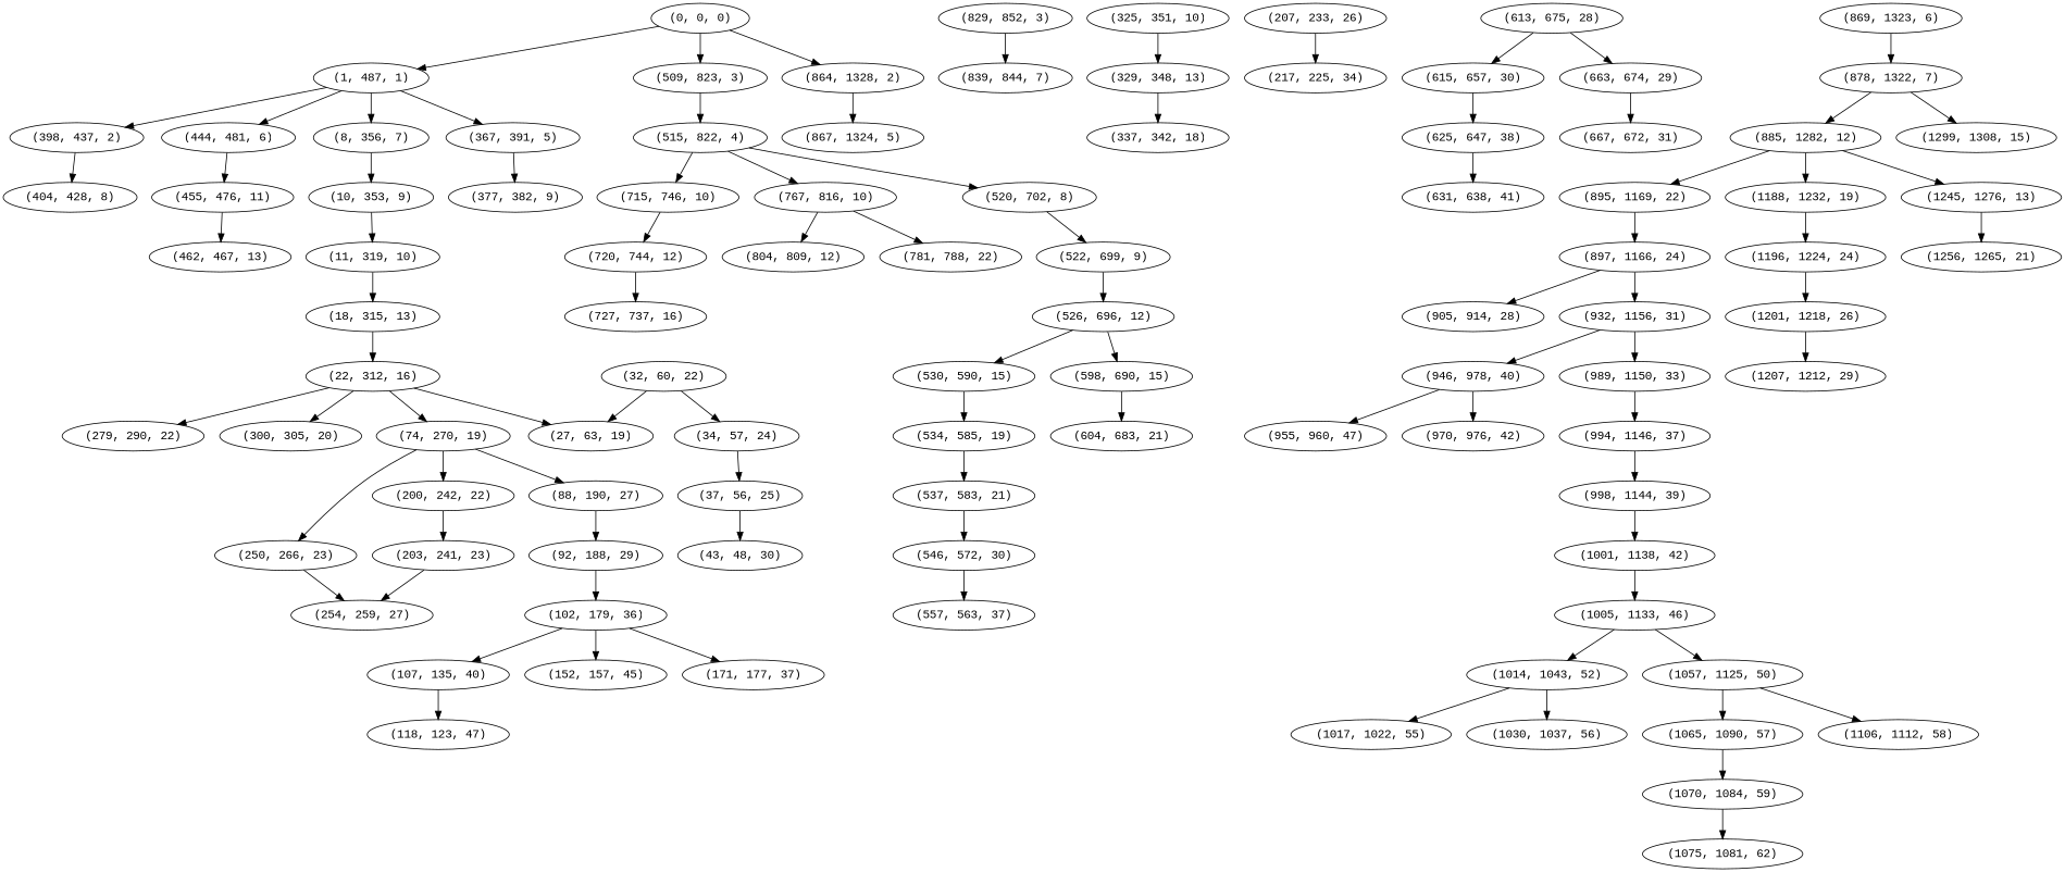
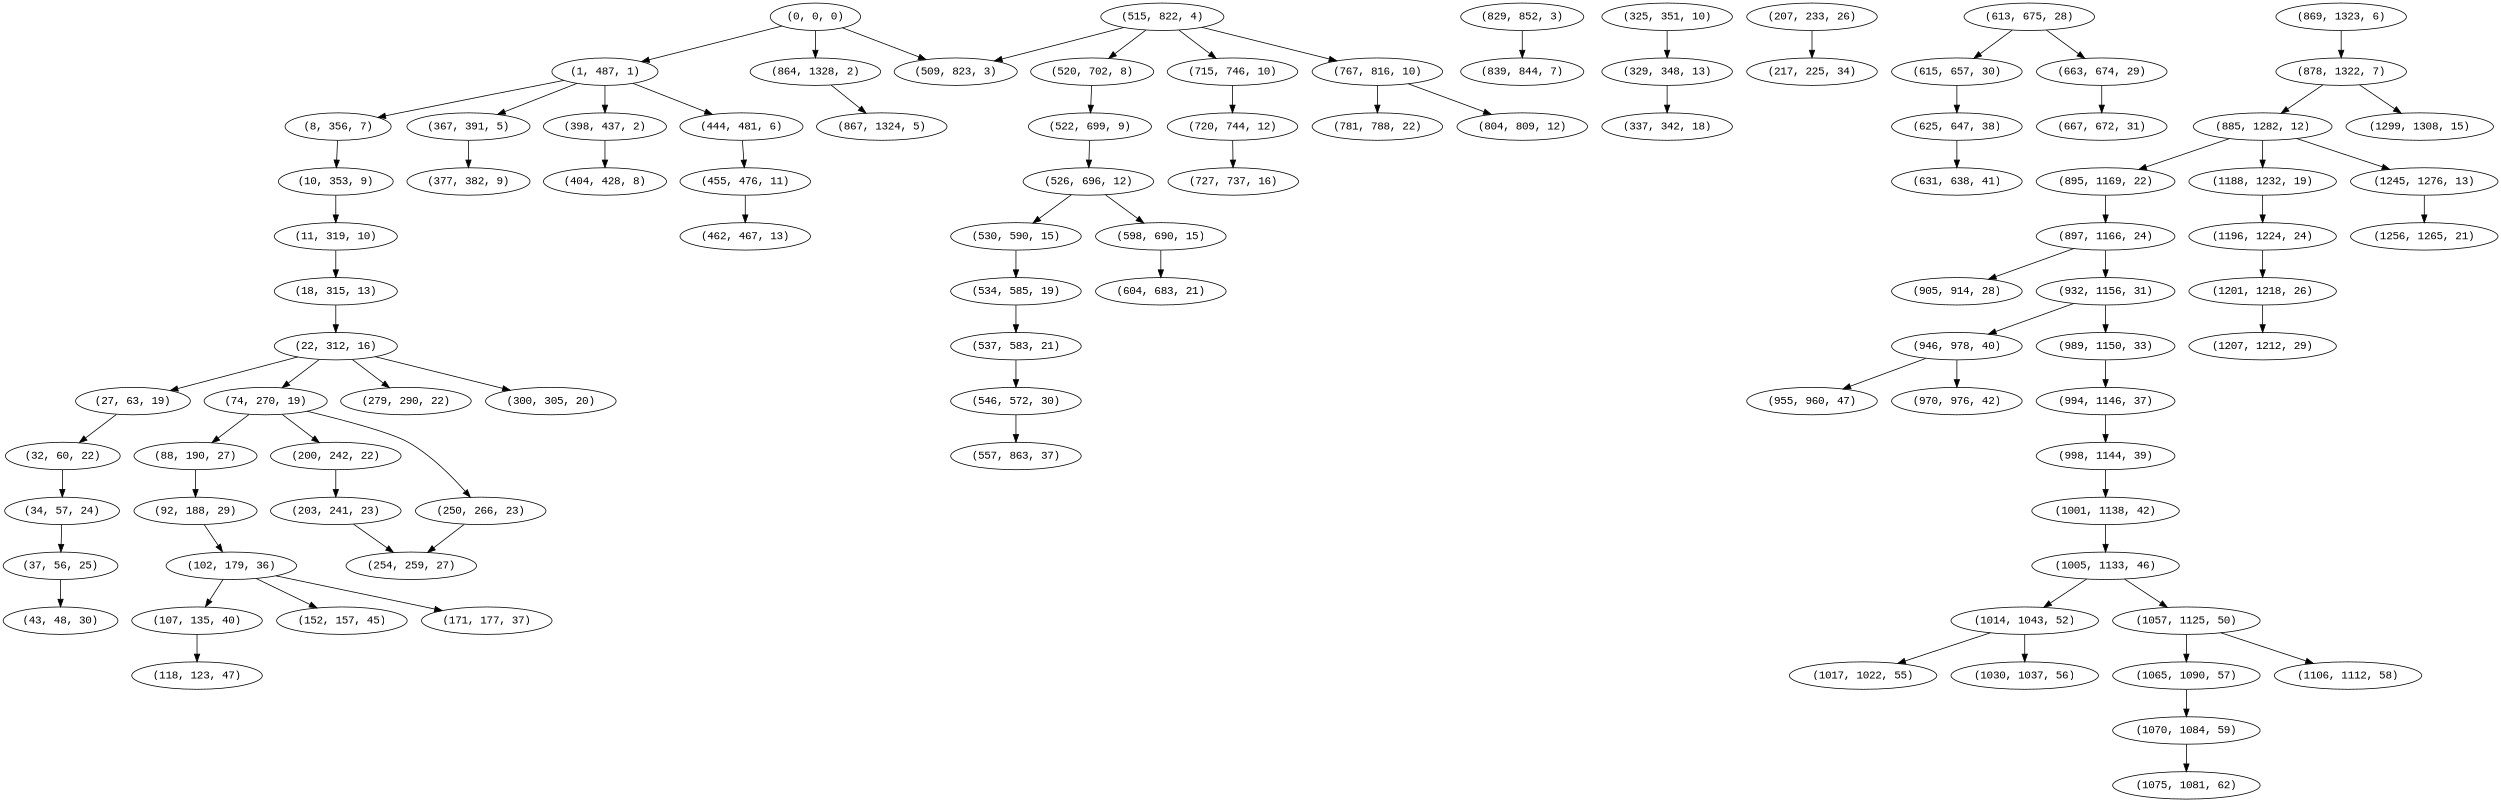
  digraph {
    fontname="Liberation Mono"
    node [fontname="Liberation Mono"]
    edge [fontname="Liberation Mono"]
    "(0, 0, 0)"
    "(1, 487, 1)"
    "(509, 823, 3)"
    "(864, 1328, 2)"
    "(8, 356, 7)"
    "(367, 391, 5)"
    "(398, 437, 2)"
    "(444, 481, 6)"
    "(515, 822, 4)"
    "(829, 852, 3)"
    "(839, 844, 7)"
    "(867, 1324, 5)"
    "(10, 353, 9)"
    "(377, 382, 9)"
    "(404, 428, 8)"
    "(455, 476, 11)"
    "(11, 319, 10)"
    "(18, 315, 13)"
    "(325, 351, 10)"
    "(329, 348, 13)"
    "(22, 312, 16)"
    "(27, 63, 19)"
    "(74, 270, 19)"
    "(279, 290, 22)"
    "(300, 305, 20)"
    "(32, 60, 22)"
    "(88, 190, 27)"
    "(200, 242, 22)"
    "(250, 266, 23)"
    "(34, 57, 24)"
    "(37, 56, 25)"
    "(43, 48, 30)"
    "(92, 188, 29)"
    "(203, 241, 23)"
    "(254, 259, 27)"
    "(102, 179, 36)"
    "(107, 135, 40)"
    "(152, 157, 45)"
    "(171, 177, 37)"
    "(118, 123, 47)"
    "(207, 233, 26)"
    "(217, 225, 34)"
    "(337, 342, 18)"
    "(462, 467, 13)"
    "(520, 702, 8)"
    "(715, 746, 10)"
    "(767, 816, 10)"
    "(522, 699, 9)"
    "(720, 744, 12)"
    "(781, 788, 22)"
    "(804, 809, 12)"
    "(526, 696, 12)"
    "(530, 590, 15)"
    "(598, 690, 15)"
    "(534, 585, 19)"
    "(604, 683, 21)"
    "(537, 583, 21)"
    "(546, 572, 30)"
-   "(557, 563, 37)"
+   "(557, 563, 37)" [label="(557, 863, 37)"]
    "(613, 675, 28)"
    "(615, 657, 30)"
    "(663, 674, 29)"
    "(625, 647, 38)"
    "(667, 672, 31)"
    "(631, 638, 41)"
    "(727, 737, 16)"
    "(869, 1323, 6)"
    "(878, 1322, 7)"
    "(885, 1282, 12)"
    "(1299, 1308, 15)"
    "(895, 1169, 22)"
    "(1188, 1232, 19)"
    "(1245, 1276, 13)"
    "(897, 1166, 24)"
    "(1196, 1224, 24)"
    "(1256, 1265, 21)"
    "(905, 914, 28)"
    "(932, 1156, 31)"
    "(946, 978, 40)"
    "(989, 1150, 33)"
    "(955, 960, 47)"
    "(970, 976, 42)"
    "(994, 1146, 37)"
    "(998, 1144, 39)"
    "(1001, 1138, 42)"
    "(1005, 1133, 46)"
    "(1014, 1043, 52)"
    "(1057, 1125, 50)"
    "(1017, 1022, 55)"
    "(1030, 1037, 56)"
    "(1065, 1090, 57)"
    "(1106, 1112, 58)"
    "(1070, 1084, 59)"
    "(1075, 1081, 62)"
    "(1201, 1218, 26)"
    "(1207, 1212, 29)"
    "(0, 0, 0)" -> "(1, 487, 1)"
    "(0, 0, 0)" -> "(509, 823, 3)"
    "(0, 0, 0)" -> "(864, 1328, 2)"
    "(1, 487, 1)" -> "(8, 356, 7)"
    "(1, 487, 1)" -> "(367, 391, 5)"
    "(1, 487, 1)" -> "(398, 437, 2)"
    "(1, 487, 1)" -> "(444, 481, 6)"
-   "(509, 823, 3)" -> "(515, 822, 4)"
+   "(515, 822, 4)" -> "(509, 823, 3)"
    "(864, 1328, 2)" -> "(867, 1324, 5)"
    "(8, 356, 7)" -> "(10, 353, 9)"
    "(367, 391, 5)" -> "(377, 382, 9)"
    "(398, 437, 2)" -> "(404, 428, 8)"
    "(444, 481, 6)" -> "(455, 476, 11)"
    "(515, 822, 4)" -> "(520, 702, 8)"
    "(515, 822, 4)" -> "(715, 746, 10)"
    "(515, 822, 4)" -> "(767, 816, 10)"
    "(829, 852, 3)" -> "(839, 844, 7)"
    "(10, 353, 9)" -> "(11, 319, 10)"
    "(455, 476, 11)" -> "(462, 467, 13)"
    "(11, 319, 10)" -> "(18, 315, 13)"
    "(18, 315, 13)" -> "(22, 312, 16)"
    "(325, 351, 10)" -> "(329, 348, 13)"
    "(329, 348, 13)" -> "(337, 342, 18)"
    "(22, 312, 16)" -> "(27, 63, 19)"
    "(22, 312, 16)" -> "(74, 270, 19)"
    "(22, 312, 16)" -> "(279, 290, 22)"
    "(22, 312, 16)" -> "(300, 305, 20)"
-   "(32, 60, 22)" -> "(27, 63, 19)"
+   "(27, 63, 19)" -> "(32, 60, 22)"
    "(74, 270, 19)" -> "(88, 190, 27)"
    "(74, 270, 19)" -> "(200, 242, 22)"
    "(74, 270, 19)" -> "(250, 266, 23)"
    "(32, 60, 22)" -> "(34, 57, 24)"
    "(88, 190, 27)" -> "(92, 188, 29)"
    "(200, 242, 22)" -> "(203, 241, 23)"
    "(250, 266, 23)" -> "(254, 259, 27)"
    "(34, 57, 24)" -> "(37, 56, 25)"
    "(37, 56, 25)" -> "(43, 48, 30)"
    "(92, 188, 29)" -> "(102, 179, 36)"
    "(203, 241, 23)" -> "(254, 259, 27)"
    "(102, 179, 36)" -> "(107, 135, 40)"
    "(102, 179, 36)" -> "(152, 157, 45)"
    "(102, 179, 36)" -> "(171, 177, 37)"
    "(107, 135, 40)" -> "(118, 123, 47)"
    "(207, 233, 26)" -> "(217, 225, 34)"
    "(520, 702, 8)" -> "(522, 699, 9)"
    "(715, 746, 10)" -> "(720, 744, 12)"
    "(767, 816, 10)" -> "(781, 788, 22)"
    "(767, 816, 10)" -> "(804, 809, 12)"
    "(522, 699, 9)" -> "(526, 696, 12)"
    "(720, 744, 12)" -> "(727, 737, 16)"
    "(526, 696, 12)" -> "(530, 590, 15)"
    "(526, 696, 12)" -> "(598, 690, 15)"
    "(530, 590, 15)" -> "(534, 585, 19)"
    "(598, 690, 15)" -> "(604, 683, 21)"
    "(534, 585, 19)" -> "(537, 583, 21)"
    "(537, 583, 21)" -> "(546, 572, 30)"
    "(546, 572, 30)" -> "(557, 563, 37)"
    "(613, 675, 28)" -> "(615, 657, 30)"
    "(613, 675, 28)" -> "(663, 674, 29)"
    "(615, 657, 30)" -> "(625, 647, 38)"
    "(663, 674, 29)" -> "(667, 672, 31)"
    "(625, 647, 38)" -> "(631, 638, 41)"
    "(869, 1323, 6)" -> "(878, 1322, 7)"
    "(878, 1322, 7)" -> "(885, 1282, 12)"
    "(878, 1322, 7)" -> "(1299, 1308, 15)"
    "(885, 1282, 12)" -> "(895, 1169, 22)"
    "(885, 1282, 12)" -> "(1188, 1232, 19)"
    "(885, 1282, 12)" -> "(1245, 1276, 13)"
    "(895, 1169, 22)" -> "(897, 1166, 24)"
    "(1188, 1232, 19)" -> "(1196, 1224, 24)"
    "(1245, 1276, 13)" -> "(1256, 1265, 21)"
    "(897, 1166, 24)" -> "(905, 914, 28)"
    "(897, 1166, 24)" -> "(932, 1156, 31)"
    "(1196, 1224, 24)" -> "(1201, 1218, 26)"
    "(932, 1156, 31)" -> "(946, 978, 40)"
    "(932, 1156, 31)" -> "(989, 1150, 33)"
    "(946, 978, 40)" -> "(955, 960, 47)"
    "(946, 978, 40)" -> "(970, 976, 42)"
    "(989, 1150, 33)" -> "(994, 1146, 37)"
    "(994, 1146, 37)" -> "(998, 1144, 39)"
    "(998, 1144, 39)" -> "(1001, 1138, 42)"
    "(1001, 1138, 42)" -> "(1005, 1133, 46)"
    "(1005, 1133, 46)" -> "(1014, 1043, 52)"
    "(1005, 1133, 46)" -> "(1057, 1125, 50)"
    "(1014, 1043, 52)" -> "(1017, 1022, 55)"
    "(1014, 1043, 52)" -> "(1030, 1037, 56)"
    "(1057, 1125, 50)" -> "(1065, 1090, 57)"
    "(1057, 1125, 50)" -> "(1106, 1112, 58)"
    "(1065, 1090, 57)" -> "(1070, 1084, 59)"
    "(1070, 1084, 59)" -> "(1075, 1081, 62)"
    "(1201, 1218, 26)" -> "(1207, 1212, 29)"
  }
